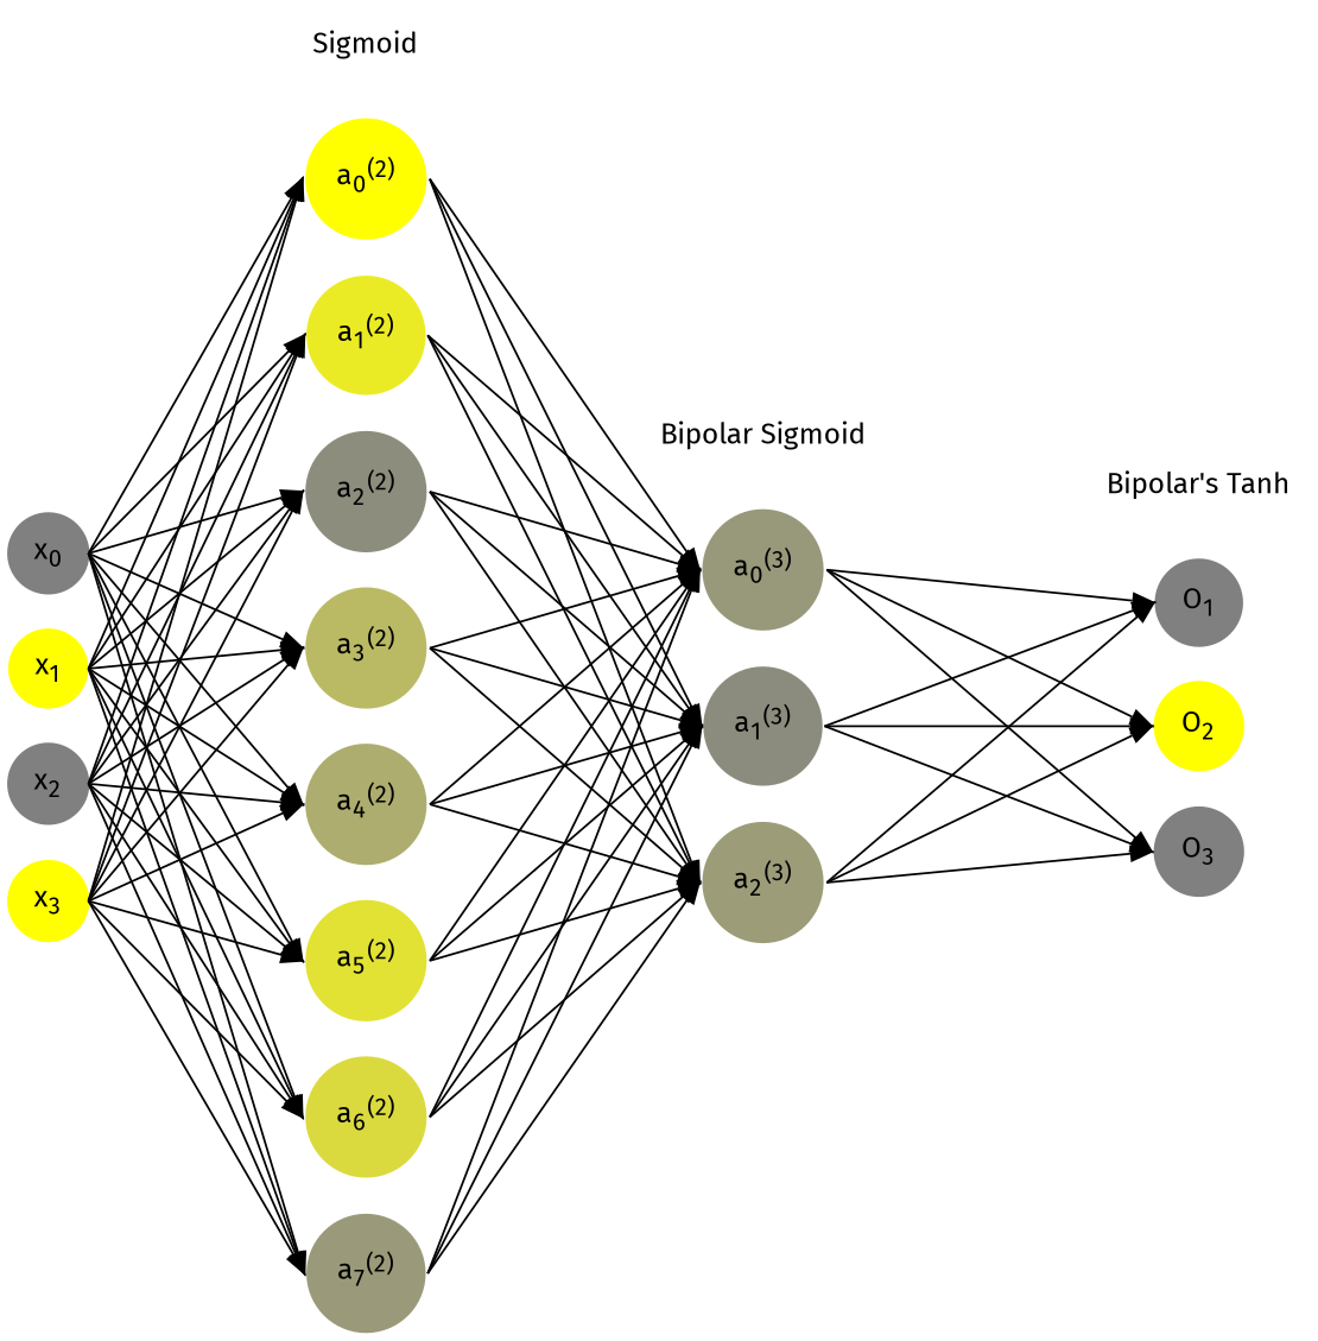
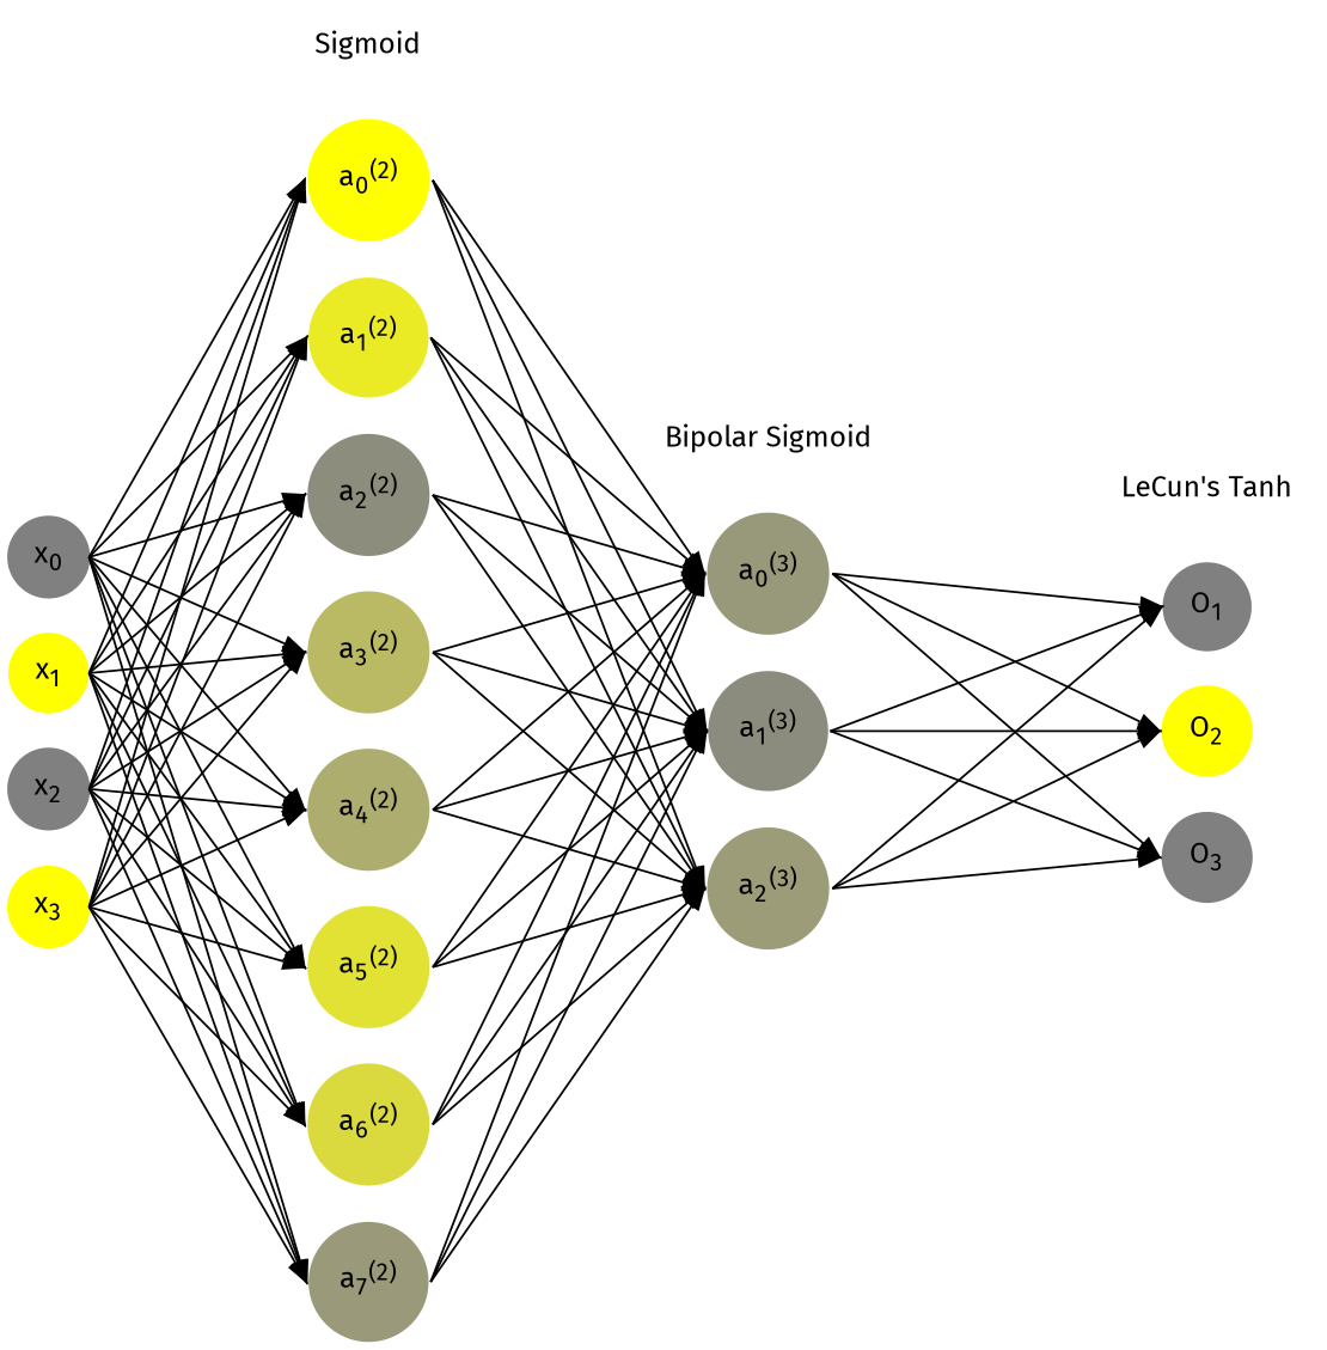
  digraph {
    rankdir=LR
    ranksep=1.4
    splines=false
    fontname="Fira Sans"
    node [color="0.1667, 0.0, 0.5" fillcolor="0.1667, 0.0, 0.5" shape=circle style=filled fontname="Fira Sans"]
    edge [headport=w style=solid tailport=e fontname="Fira Sans"]
    n1 [label=<x<sub>0</sub>>]
    n2 [color="0.1667, 1.0, 1.0" fillcolor="0.1667, 1.0, 1.0" label=<x<sub>1</sub>>]
    n3 [label=<x<sub>2</sub>>]
    n4 [color="0.1667, 1.0, 1.0" fillcolor="0.1667, 1.0, 1.0" label=<x<sub>3</sub>>]
    n5 [color="0.1667, 0.998815, 0.999408" fillcolor="0.1667, 0.998815, 0.999408" label=<a<sub>0</sub><sup>(2)</sup>>]
    n6 [color="0.1667, 0.839541, 0.919770" fillcolor="0.1667, 0.839541, 0.919770" label=<a<sub>1</sub><sup>(2)</sup>>]
    n7 [color="0.1667, 0.102960, 0.551480" fillcolor="0.1667, 0.102960, 0.551480" label=<a<sub>2</sub><sup>(2)</sup>>]
    n8 [color="0.1667, 0.454265, 0.727133" fillcolor="0.1667, 0.454265, 0.727133" label=<a<sub>3</sub><sup>(2)</sup>>]
    n9 [color="0.1667, 0.356072, 0.678036" fillcolor="0.1667, 0.356072, 0.678036" label=<a<sub>4</sub><sup>(2)</sup>>]
    n10 [color="0.1667, 0.766590, 0.883295" fillcolor="0.1667, 0.766590, 0.883295" label=<a<sub>5</sub><sup>(2)</sup>>]
    n11 [color="0.1667, 0.708054, 0.854027" fillcolor="0.1667, 0.708054, 0.854027" label=<a<sub>6</sub><sup>(2)</sup>>]
    n12 [color="0.1667, 0.210282, 0.605141" fillcolor="0.1667, 0.210282, 0.605141" label=<a<sub>7</sub><sup>(2)</sup>>]
    n13 [color="0.1667, 0.193519, 0.596760" fillcolor="0.1667, 0.193519, 0.596760" label=<a<sub>0</sub><sup>(3)</sup>>]
    n14 [color="0.1667, 0.101237, 0.550618" fillcolor="0.1667, 0.101237, 0.550618" label=<a<sub>1</sub><sup>(3)</sup>>]
    n15 [color="0.1667, 0.225741, 0.612871" fillcolor="0.1667, 0.225741, 0.612871" label=<a<sub>2</sub><sup>(3)</sup>>]
    n16 [label=<O<sub>1</sub>>]
    n17 [color="0.1667, 1.0, 1.0" fillcolor="0.1667, 1.0, 1.0" label=<O<sub>2</sub>>]
    n18 [label=<O<sub>3</sub>>]
    n19 [label=Sigmoid shape=plaintext color="" fillcolor="" style=""]
    n20 [label="Bipolar Sigmoid" shape=plaintext color="" fillcolor="" style=""]
-   n21 [label="Bipolar's Tanh" shape=plaintext color="" fillcolor="" style=""]
+   n21 [label="LeCun's Tanh" shape=plaintext color="" fillcolor="" style=""]
    subgraph sub_1 {
      n1
    }
    subgraph sub_2 {
      n2
    }
    subgraph sub_3 {
      n3
    }
    subgraph sub_4 {
      n4
    }
    subgraph sub_5 {
      n5
    }
    subgraph sub_6 {
      n6
    }
    subgraph sub_7 {
      n7
    }
    subgraph sub_8 {
      n8
    }
    subgraph sub_9 {
      n9
    }
    subgraph sub_10 {
      n10
    }
    subgraph sub_11 {
      n11
    }
    subgraph sub_12 {
      n12
    }
    subgraph sub_13 {
      n13
    }
    subgraph sub_14 {
      n14
    }
    subgraph sub_15 {
      n15
    }
    subgraph sub_16 {
      n16
    }
    subgraph sub_17 {
      n17
    }
    subgraph sub_18 {
      n18
    }
    subgraph sub_19 {
      rank=same
      n1
      n2
      n3
      n4
    }
    subgraph sub_20 {
      rank=same
      n5
      n6
      n7
      n8
      n9
      n10
      n11
      n12
    }
    subgraph sub_21 {
      rank=same
      n13
      n14
      n15
    }
    subgraph sub_22 {
      rank=same
      n16
      n17
      n18
    }
    subgraph sub_23 {
      rank=same
      n5
      n19
    }
    subgraph sub_24 {
      rank=same
      n13
      n20
    }
    subgraph sub_25 {
      rank=same
      n16
      n21
    }
    n1 -> n2 [style=invis]
    n1 -> n5
    n1 -> n6
    n1 -> n7
    n1 -> n8
    n1 -> n9
    n1 -> n10
    n1 -> n11
    n1 -> n12
    n2 -> n3 [style=invis]
    n2 -> n5
    n2 -> n6
    n2 -> n7
    n2 -> n8
    n2 -> n9
    n2 -> n10
    n2 -> n11
    n2 -> n12
    n3 -> n4 [style=invis]
    n3 -> n5
    n3 -> n6
    n3 -> n7
    n3 -> n8
    n3 -> n9
    n3 -> n10
    n3 -> n11
    n3 -> n12
    n4 -> n5
    n4 -> n6
    n4 -> n7
    n4 -> n8
    n4 -> n9
    n4 -> n10
    n4 -> n11
    n4 -> n12
    n5 -> n6 [style=invis]
    n5 -> n13
    n5 -> n14
    n5 -> n15
    n6 -> n7 [style=invis]
    n6 -> n13
    n6 -> n14
    n6 -> n15
    n7 -> n8 [style=invis]
    n7 -> n13
    n7 -> n14
    n7 -> n15
    n8 -> n9 [style=invis]
    n8 -> n13
    n8 -> n14
    n8 -> n15
    n9 -> n10 [style=invis]
    n9 -> n13
    n9 -> n14
    n9 -> n15
    n10 -> n11 [style=invis]
    n10 -> n13
    n10 -> n14
    n10 -> n15
    n11 -> n12 [style=invis]
    n11 -> n13
    n11 -> n14
    n11 -> n15
    n12 -> n13
    n12 -> n14
    n12 -> n15
    n13 -> n14 [style=invis]
    n13 -> n16
    n13 -> n17
    n13 -> n18
    n14 -> n15 [style=invis]
    n14 -> n16
    n14 -> n17
    n14 -> n18
    n15 -> n16
    n15 -> n17
    n15 -> n18
    n16 -> n17 [style=invis]
    n17 -> n18 [style=invis]
    n19 -> n5 [style=invis]
    n20 -> n13 [style=invis]
    n21 -> n16 [style=invis]
  }
